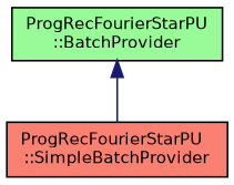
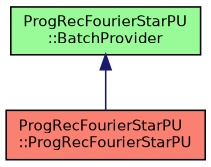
  digraph {
    node [color=black fontname=Helvetica fontsize=10 shape=record style=filled]
-   n1 [fillcolor=salmon fontcolor=black height=0.2 label="ProgRecFourierStarPU\l::SimpleBatchProvider" width=0.4]
+   n1 [fillcolor=salmon fontcolor=black height=0.2 label="ProgRecFourierStarPU\l::ProgRecFourierStarPU" width=0.4]
    n2 [fillcolor=palegreen height=0.2 label="ProgRecFourierStarPU\l::BatchProvider" width=0.4]
    n2 -> n1 [color=midnightblue dir=back fontname=Helvetica fontsize=10 labelfontname=Helvetica labelfontsize=10 style=solid]
  }
